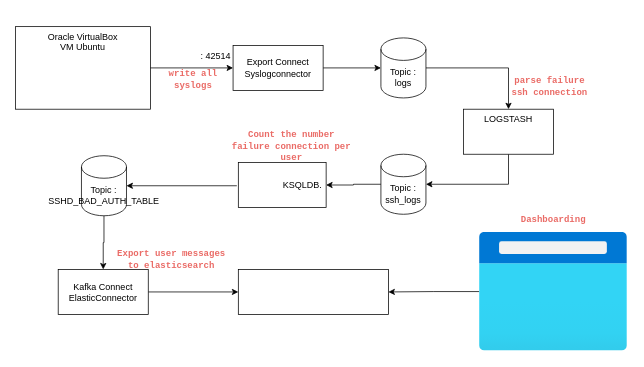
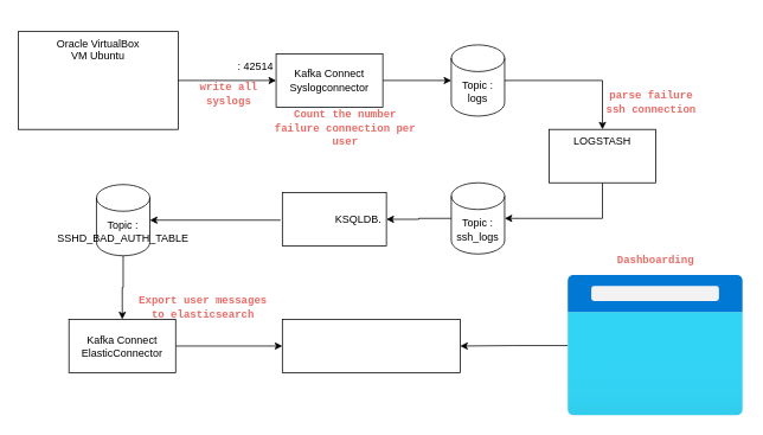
  <mxCell id="0" />
  <mxCell id="1" parent="0" />
  <mxCell id="2" style="edgeStyle=orthogonalEdgeStyle;rounded=0;orthogonalLoop=1;jettySize=auto;html=1;exitX=1;exitY=0.5;exitDx=0;exitDy=0;entryX=0;entryY=0.5;entryDx=0;entryDy=0;entryPerimeter=0;" edge="1" parent="1" source="3" target="5"><mxGeometry relative="1" as="geometry" /></mxCell>
- <mxCell id="3" value="Export Connect &lt;br&gt;Syslogconnector" style="rounded=0;whiteSpace=wrap;html=1;" parent="1" vertex="1"><mxGeometry x="310" y="60" width="120" height="60" as="geometry" /></mxCell>
+ <mxCell id="3" value="Kafka Connect &lt;br&gt;Syslogconnector" style="rounded=0;whiteSpace=wrap;html=1;" parent="1" vertex="1"><mxGeometry x="310" y="60" width="120" height="60" as="geometry" /></mxCell>
  <mxCell id="4" style="edgeStyle=orthogonalEdgeStyle;rounded=0;orthogonalLoop=1;jettySize=auto;html=1;exitX=1;exitY=0.5;exitDx=0;exitDy=0;exitPerimeter=0;entryX=0.5;entryY=0;entryDx=0;entryDy=0;" edge="1" parent="1" source="5" target="7"><mxGeometry relative="1" as="geometry" /></mxCell>
  <mxCell id="5" value="Topic :&lt;br&gt;logs" style="shape=cylinder3;whiteSpace=wrap;html=1;boundedLbl=1;backgroundOutline=1;size=15;" parent="1" vertex="1"><mxGeometry x="507" y="50" width="60" height="80" as="geometry" /></mxCell>
  <mxCell id="6" style="edgeStyle=orthogonalEdgeStyle;rounded=0;orthogonalLoop=1;jettySize=auto;html=1;entryX=1;entryY=0.5;entryDx=0;entryDy=0;entryPerimeter=0;exitX=0.5;exitY=1;exitDx=0;exitDy=0;" edge="1" parent="1" source="7" target="9"><mxGeometry relative="1" as="geometry" /></mxCell>
  <mxCell id="7" value="LOGSTASH" style="rounded=0;whiteSpace=wrap;html=1;verticalAlign=top;" parent="1" vertex="1"><mxGeometry x="617" y="145" width="120" height="60" as="geometry" /></mxCell>
  <mxCell id="8" style="edgeStyle=orthogonalEdgeStyle;rounded=0;orthogonalLoop=1;jettySize=auto;html=1;exitX=0;exitY=0.5;exitDx=0;exitDy=0;exitPerimeter=0;entryX=1;entryY=0.5;entryDx=0;entryDy=0;" edge="1" parent="1" source="9" target="23"><mxGeometry relative="1" as="geometry" /></mxCell>
  <mxCell id="9" value="Topic :&lt;br&gt;ssh_logs" style="shape=cylinder3;whiteSpace=wrap;html=1;boundedLbl=1;backgroundOutline=1;size=15;" parent="1" vertex="1"><mxGeometry x="507" y="205" width="60" height="80" as="geometry" /></mxCell>
  <mxCell id="10" style="edgeStyle=orthogonalEdgeStyle;rounded=0;orthogonalLoop=1;jettySize=auto;html=1;exitX=0.5;exitY=1;exitDx=0;exitDy=0;exitPerimeter=0;entryX=0.5;entryY=0;entryDx=0;entryDy=0;" edge="1" parent="1" source="11" target="13"><mxGeometry relative="1" as="geometry" /></mxCell>
  <mxCell id="11" value="Topic :&lt;br&gt;SSHD_BAD_AUTH_TABLE" style="shape=cylinder3;whiteSpace=wrap;html=1;boundedLbl=1;backgroundOutline=1;size=15;" parent="1" vertex="1"><mxGeometry x="108" y="207" width="60" height="80" as="geometry" /></mxCell>
  <mxCell id="12" style="edgeStyle=orthogonalEdgeStyle;rounded=0;orthogonalLoop=1;jettySize=auto;html=1;exitX=1;exitY=0.5;exitDx=0;exitDy=0;entryX=0;entryY=0.5;entryDx=0;entryDy=0;" edge="1" parent="1" source="13" target="27"><mxGeometry relative="1" as="geometry" /></mxCell>
  <mxCell id="13" value="Kafka Connect&lt;br&gt;ElasticConnector" style="rounded=0;whiteSpace=wrap;html=1;" parent="1" vertex="1"><mxGeometry x="77" y="358.5" width="120" height="60" as="geometry" /></mxCell>
  <mxCell id="14" value="Oracle VirtualBox&lt;br&gt;VM Ubuntu" style="rounded=0;whiteSpace=wrap;html=1;verticalAlign=top;" parent="1" vertex="1"><mxGeometry x="20" y="35" width="180" height="110" as="geometry" /></mxCell>
  <mxCell id="15" value="" style="shape=image;verticalLabelPosition=bottom;labelBackgroundColor=#ffffff;verticalAlign=top;aspect=fixed;imageAspect=0;image=https://assets.ubuntu.com/v1/29985a98-ubuntu-logo32.png;" vertex="1" parent="1"><mxGeometry x="130" y="85" width="50" height="50" as="geometry" /></mxCell>
  <mxCell id="16" value="" style="shape=image;verticalLabelPosition=bottom;labelBackgroundColor=#ffffff;verticalAlign=top;aspect=fixed;imageAspect=0;image=https://upload.wikimedia.org/wikipedia/commons/d/d5/Virtualbox_logo.png;" vertex="1" parent="1"><mxGeometry x="50" y="75" width="70" height="70" as="geometry" /></mxCell>
  <mxCell id="17" value="" style="shape=image;verticalLabelPosition=bottom;labelBackgroundColor=#ffffff;verticalAlign=top;aspect=fixed;imageAspect=0;image=https://upload.wikimedia.org/wikipedia/commons/thumb/0/05/Apache_kafka.svg/1261px-Apache_kafka.svg.png;" vertex="1" parent="1"><mxGeometry x="521.61" y="20" width="30.77" height="50" as="geometry" /></mxCell>
  <mxCell id="18" value="" style="endArrow=classic;html=1;rounded=0;exitX=1;exitY=0.5;exitDx=0;exitDy=0;entryX=0;entryY=0.5;entryDx=0;entryDy=0;" edge="1" parent="1" source="14" target="3"><mxGeometry width="50" height="50" relative="1" as="geometry"><mxPoint x="367" y="205" as="sourcePoint" /><mxPoint x="417" y="155" as="targetPoint" /></mxGeometry></mxCell>
  <mxCell id="19" value=": 42514" style="text;html=1;strokeColor=none;fillColor=none;align=center;verticalAlign=middle;whiteSpace=wrap;rounded=0;" vertex="1" parent="1"><mxGeometry x="257" y="60" width="60" height="30" as="geometry" /></mxCell>
  <mxCell id="20" value="" style="shape=image;verticalLabelPosition=bottom;labelBackgroundColor=#ffffff;verticalAlign=top;aspect=fixed;imageAspect=0;image=https://upload.wikimedia.org/wikipedia/commons/thumb/0/05/Apache_kafka.svg/1261px-Apache_kafka.svg.png;" vertex="1" parent="1"><mxGeometry x="521.61" y="185" width="30.77" height="50" as="geometry" /></mxCell>
  <mxCell id="21" value="" style="shape=image;verticalLabelPosition=bottom;labelBackgroundColor=#ffffff;verticalAlign=top;aspect=fixed;imageAspect=0;image=https://www.bujarra.com/wp-content/uploads/2018/11/logstash.jpg;" vertex="1" parent="1"><mxGeometry x="637.61" y="150" width="78.79" height="50" as="geometry" /></mxCell>
  <mxCell id="22" value="" style="group" vertex="1" connectable="0" parent="1"><mxGeometry x="315" y="216" width="119" height="61" as="geometry" /></mxCell>
  <mxCell id="23" value="&amp;nbsp;KSQLDB.&amp;nbsp;" style="rounded=0;whiteSpace=wrap;html=1;verticalAlign=middle;align=right;" parent="22" vertex="1"><mxGeometry x="2" width="117" height="60" as="geometry" /></mxCell>
  <mxCell id="24" value="" style="shape=image;verticalLabelPosition=bottom;labelBackgroundColor=#ffffff;verticalAlign=top;aspect=fixed;imageAspect=0;image=https://pbs.twimg.com/profile_images/1197163687217266688/MEIl-K0w_400x400.png;" vertex="1" parent="22"><mxGeometry y="1" width="60" height="60" as="geometry" /></mxCell>
  <mxCell id="25" value="" style="shape=image;verticalLabelPosition=bottom;labelBackgroundColor=#ffffff;verticalAlign=top;aspect=fixed;imageAspect=0;image=https://upload.wikimedia.org/wikipedia/commons/thumb/0/05/Apache_kafka.svg/1261px-Apache_kafka.svg.png;" vertex="1" parent="1"><mxGeometry x="126.62" y="181" width="30.77" height="50" as="geometry" /></mxCell>
  <mxCell id="26" style="edgeStyle=orthogonalEdgeStyle;rounded=0;orthogonalLoop=1;jettySize=auto;html=1;exitX=0;exitY=0.5;exitDx=0;exitDy=0;" edge="1" parent="1" source="24" target="11"><mxGeometry relative="1" as="geometry"><mxPoint x="266" y="245.5" as="sourcePoint" /></mxGeometry></mxCell>
  <mxCell id="27" value="" style="rounded=0;whiteSpace=wrap;html=1;verticalAlign=middle;align=right;" vertex="1" parent="1"><mxGeometry x="317" y="358.5" width="200" height="60" as="geometry" /></mxCell>
  <mxCell id="28" value="" style="shape=image;verticalLabelPosition=bottom;labelBackgroundColor=#ffffff;verticalAlign=top;aspect=fixed;imageAspect=0;image=https://upload.wikimedia.org/wikipedia/commons/thumb/f/f4/Elasticsearch_logo.svg/800px-Elasticsearch_logo.svg.png;" vertex="1" parent="1"><mxGeometry x="327" y="368.5" width="182.46" height="40" as="geometry" /></mxCell>
  <mxCell id="29" style="edgeStyle=orthogonalEdgeStyle;rounded=0;orthogonalLoop=1;jettySize=auto;html=1;entryX=1;entryY=0.5;entryDx=0;entryDy=0;" edge="1" parent="1" source="30" target="27"><mxGeometry relative="1" as="geometry" /></mxCell>
  <mxCell id="30" value="" style="aspect=fixed;html=1;points=[];align=center;image;fontSize=12;image=img/lib/azure2/general/Browser.svg;" vertex="1" parent="1"><mxGeometry x="638" y="309" width="197.5" height="158" as="geometry" /></mxCell>
  <mxCell id="31" value="" style="shape=image;verticalLabelPosition=bottom;labelBackgroundColor=#ffffff;verticalAlign=top;aspect=fixed;imageAspect=0;image=https://static-www.elastic.co/v3/assets/bltefdd0b53724fa2ce/blt987f36e6cf17bc9a/5ea8c7fba7bdee51f48010f7/brand-elastic-vertical-220x130.svg;" vertex="1" parent="1"><mxGeometry x="677.52" y="368.5" width="118.46" height="70" as="geometry" /></mxCell>
  <mxCell id="32" value="&lt;font face=&quot;Courier New&quot; color=&quot;#ea6b66&quot;&gt;&lt;b&gt;write all &lt;br&gt;syslogs&lt;/b&gt;&lt;/font&gt;" style="text;html=1;strokeColor=none;fillColor=none;align=center;verticalAlign=middle;whiteSpace=wrap;rounded=0;" vertex="1" parent="1"><mxGeometry x="181" y="90" width="152" height="30" as="geometry" /></mxCell>
  <mxCell id="33" value="&lt;font face=&quot;Courier New&quot; color=&quot;#ea6b66&quot;&gt;&lt;b&gt;parse failure ssh connection&lt;/b&gt;&lt;/font&gt;" style="text;html=1;strokeColor=none;fillColor=none;align=center;verticalAlign=middle;whiteSpace=wrap;rounded=0;" vertex="1" parent="1"><mxGeometry x="678.63" y="100" width="106.25" height="30" as="geometry" /></mxCell>
- <mxCell id="34" value="&lt;font face=&quot;Courier New&quot; color=&quot;#ea6b66&quot;&gt;&lt;b&gt;Count the number failure connection per user&lt;/b&gt;&lt;/font&gt;" style="text;html=1;strokeColor=none;fillColor=none;align=center;verticalAlign=middle;whiteSpace=wrap;rounded=0;" vertex="1" parent="1"><mxGeometry x="306" y="179" width="164" height="30" as="geometry" /></mxCell>
+ <mxCell id="34" value="&lt;font face=&quot;Courier New&quot; color=&quot;#ea6b66&quot;&gt;&lt;b&gt;Count the number failure connection per user&lt;/b&gt;&lt;/font&gt;" style="text;html=1;strokeColor=none;fillColor=none;align=center;verticalAlign=middle;whiteSpace=wrap;rounded=0;" vertex="1" parent="1"><mxGeometry x="306" y="129" width="164" height="30" as="geometry" /></mxCell>
  <mxCell id="35" value="&lt;font face=&quot;Courier New&quot; color=&quot;#ea6b66&quot;&gt;&lt;b&gt;Export user messages to elasticsearch&lt;/b&gt;&lt;/font&gt;" style="text;html=1;strokeColor=none;fillColor=none;align=center;verticalAlign=middle;whiteSpace=wrap;rounded=0;" vertex="1" parent="1"><mxGeometry x="146" y="330" width="164" height="30" as="geometry" /></mxCell>
  <mxCell id="36" value="&lt;font face=&quot;Courier New&quot; color=&quot;#ea6b66&quot;&gt;&lt;b&gt;Dashboarding&lt;/b&gt;&lt;/font&gt;" style="text;html=1;strokeColor=none;fillColor=none;align=center;verticalAlign=middle;whiteSpace=wrap;rounded=0;" vertex="1" parent="1"><mxGeometry x="654.75" y="277" width="164" height="30" as="geometry" /></mxCell>
